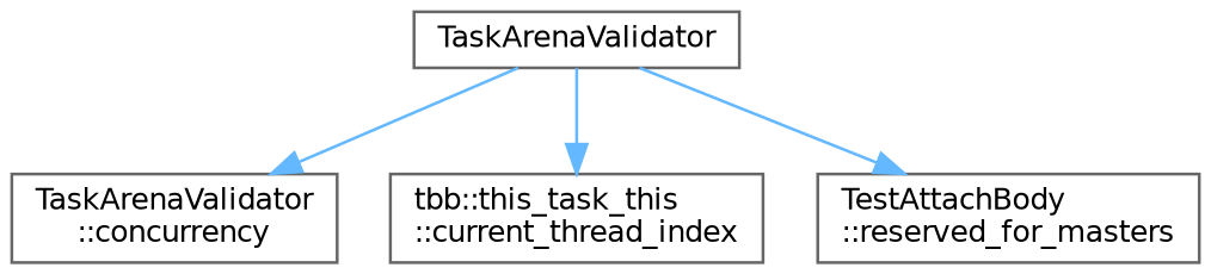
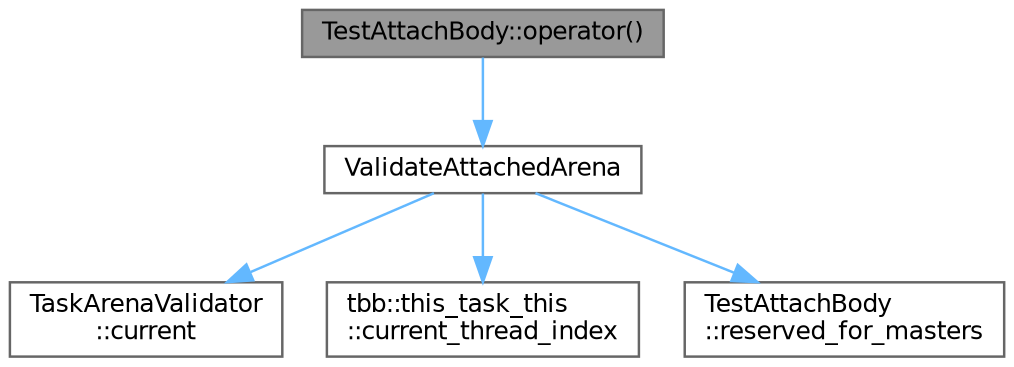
  digraph {
    rankdir=TB
    node [color=grey40 fillcolor=white fontname=Helvetica fontsize=10 shape=box style=filled]
    edge [color=steelblue1 fontname=Helvetica fontsize=10 labelfontname=Helvetica labelfontsize=10 style=solid]
-   n2 [height=0.2 label=TaskArenaValidator width=0.4]
-   n3 [height=0.2 label="TaskArenaValidator\l::concurrency" width=0.4]
+   n1 [color=gray40 fillcolor=grey60 fontcolor=black height=0.2 label="TestAttachBody::operator()" width=0.4]
+   n2 [height=0.2 label=ValidateAttachedArena width=0.4]
+   n3 [height=0.2 label="TaskArenaValidator\l::current" width=0.4]
    n4 [height=0.2 label="tbb::this_task_this\l::current_thread_index" width=0.4]
    n5 [height=0.2 label="TestAttachBody\l::reserved_for_masters" width=0.4]
+   n1 -> n2
    n2 -> n3
    n2 -> n4
    n2 -> n5
  }
